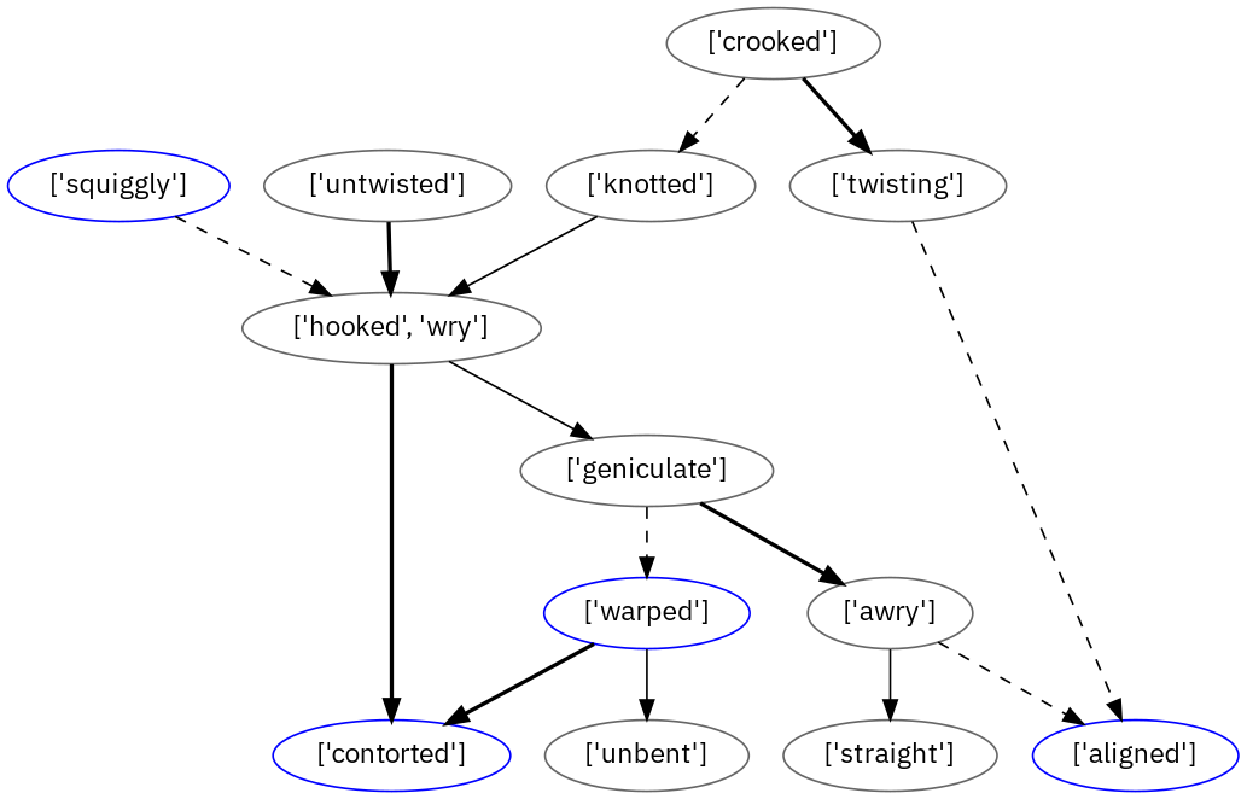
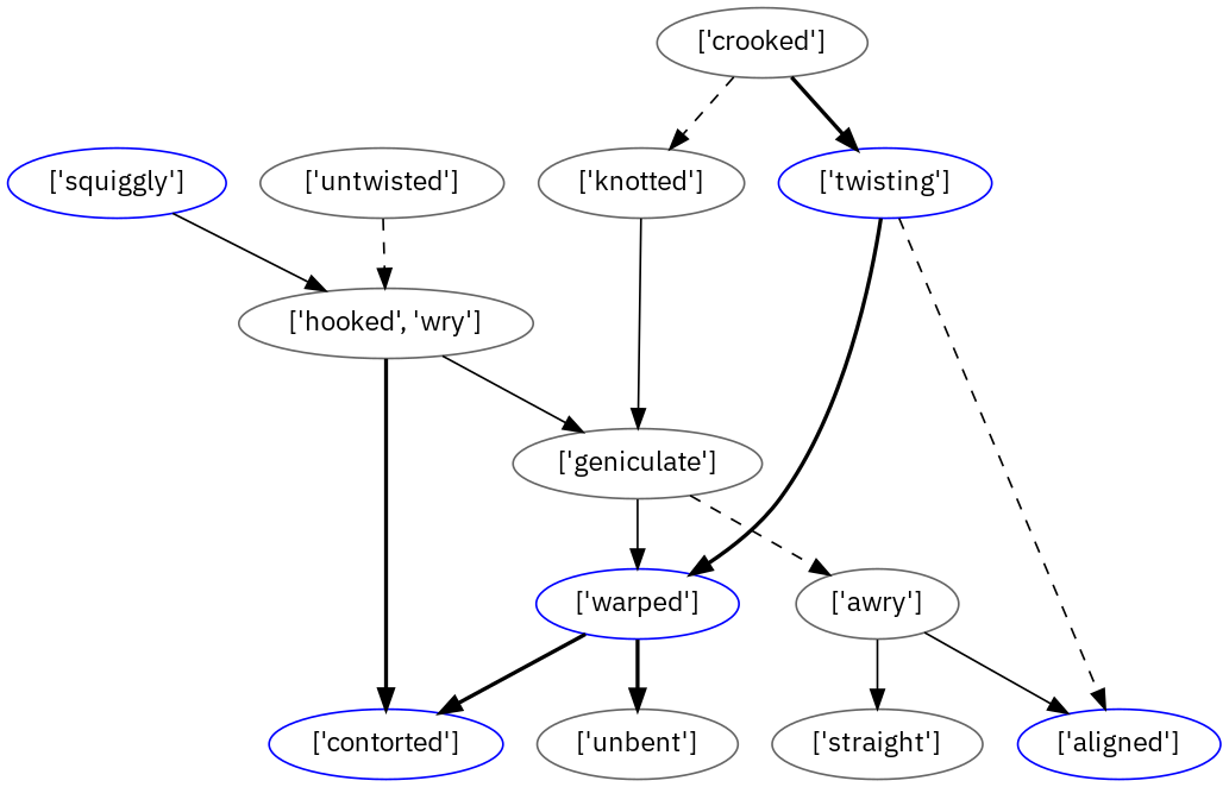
  strict digraph {
    fontname="IBM Plex Sans"
    node [color=gray40 fontname="IBM Plex Sans"]
    edge [fontname="IBM Plex Sans" style=bold]
-   "['twisting']"
+   "['twisting']" [color=blue]
    "['aligned']" [color=blue]
    "['warped']" [color=blue]
    "['unbent']"
    "['contorted']" [color=blue]
    "['squiggly']" [color=blue]
    "['hooked', 'wry']"
    "['geniculate']"
    "['awry']"
    "['straight']"
    "['crooked']"
    "['knotted']"
    "['untwisted']"
    "['twisting']" -> "['aligned']" [style=dashed]
-   "['warped']" -> "['unbent']" [style=solid]
+   "['twisting']" -> "['warped']"
+   "['warped']" -> "['unbent']"
    "['warped']" -> "['contorted']"
-   "['squiggly']" -> "['hooked', 'wry']" [style=dashed]
+   "['squiggly']" -> "['hooked', 'wry']" [style=solid]
    "['hooked', 'wry']" -> "['contorted']"
    "['hooked', 'wry']" -> "['geniculate']" [style=solid]
-   "['geniculate']" -> "['warped']" [style=dashed]
-   "['geniculate']" -> "['awry']"
-   "['awry']" -> "['aligned']" [style=dashed]
+   "['geniculate']" -> "['warped']" [style=solid]
+   "['geniculate']" -> "['awry']" [style=dashed]
+   "['awry']" -> "['aligned']" [style=solid]
    "['awry']" -> "['straight']" [style=solid]
    "['crooked']" -> "['twisting']"
    "['crooked']" -> "['knotted']" [style=dashed]
-   "['knotted']" -> "['hooked', 'wry']" [style=solid]
-   "['untwisted']" -> "['hooked', 'wry']"
+   "['knotted']" -> "['geniculate']" [style=solid]
+   "['untwisted']" -> "['hooked', 'wry']" [style=dashed]
  }
